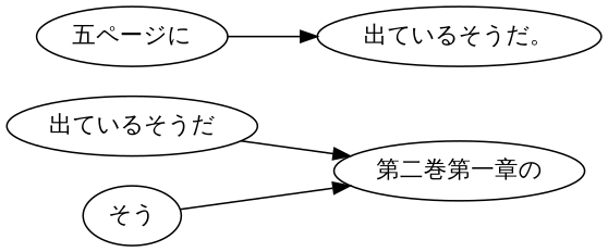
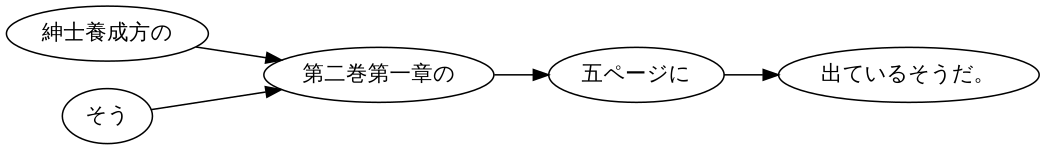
  digraph {
    fontname=Merriweather
    rankdir=LR
    node [fontname=Merriweather]
    edge [fontname=Merriweather]
-   n1 [label="出ているそうだ"]
+   n1 [label="紳士養成方の"]
    n2 [label="第二巻第一章の"]
    n3 [label="五ページに"]
    n4 [label="出ているそうだ。"]
    n5 [label="そう"]
    n1 -> n2
+   n2 -> n3
    n3 -> n4
    n5 -> n2
  }
